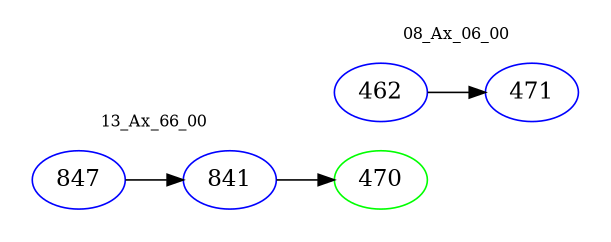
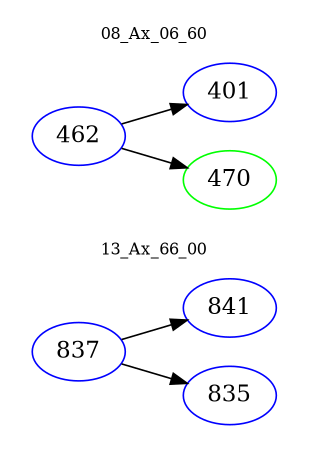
  digraph {
    rankdir=LR
    node [color=blue]
    edge [color=black]
-   n1 [label=847]
+   n1 [label=837]
+   n2 [label=835]
    n3 [label=841]
    n4 [label=462]
    n5 [color=green label=470]
-   n6 [label=471]
+   n6 [label=401]
    subgraph cluster_1 {
      color=white
      fontsize=10
      label="13_Ax_66_00"
      n1
+     n2
      n3
    }
    subgraph cluster_2 {
      color=white
      fontsize=10
-     label="08_Ax_06_00"
+     label="08_Ax_06_60"
      n4
      n5
      n6
    }
+   n1 -> n2
    n1 -> n3
-   n3 -> n5
+   n4 -> n5
    n4 -> n6
  }
